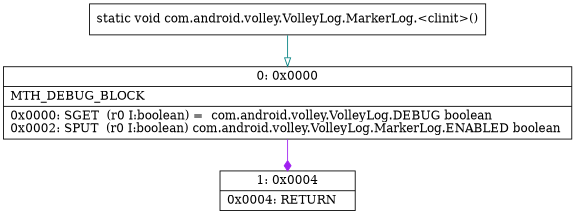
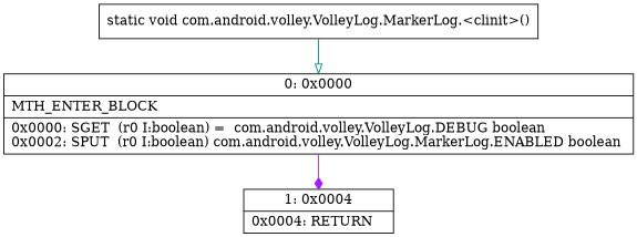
  digraph {
    node [shape=record]
-   n1 [label="{0\:\ 0x0000|MTH_DEBUG_BLOCK\l|0x0000: SGET  (r0 I:boolean) =  com.android.volley.VolleyLog.DEBUG boolean \l0x0002: SPUT  (r0 I:boolean) com.android.volley.VolleyLog.MarkerLog.ENABLED boolean \l}"]
+   n1 [label="{0\:\ 0x0000|MTH_ENTER_BLOCK\l|0x0000: SGET  (r0 I:boolean) =  com.android.volley.VolleyLog.DEBUG boolean \l0x0002: SPUT  (r0 I:boolean) com.android.volley.VolleyLog.MarkerLog.ENABLED boolean \l}"]
    n2 [label="{1\:\ 0x0004|0x0004: RETURN   \l}"]
    n3 [label="{static void com.android.volley.VolleyLog.MarkerLog.\<clinit\>() }"]
    n1 -> n2 [color=purple arrowhead=diamond]
    n3 -> n1 [color=teal arrowhead=onormal]
  }
